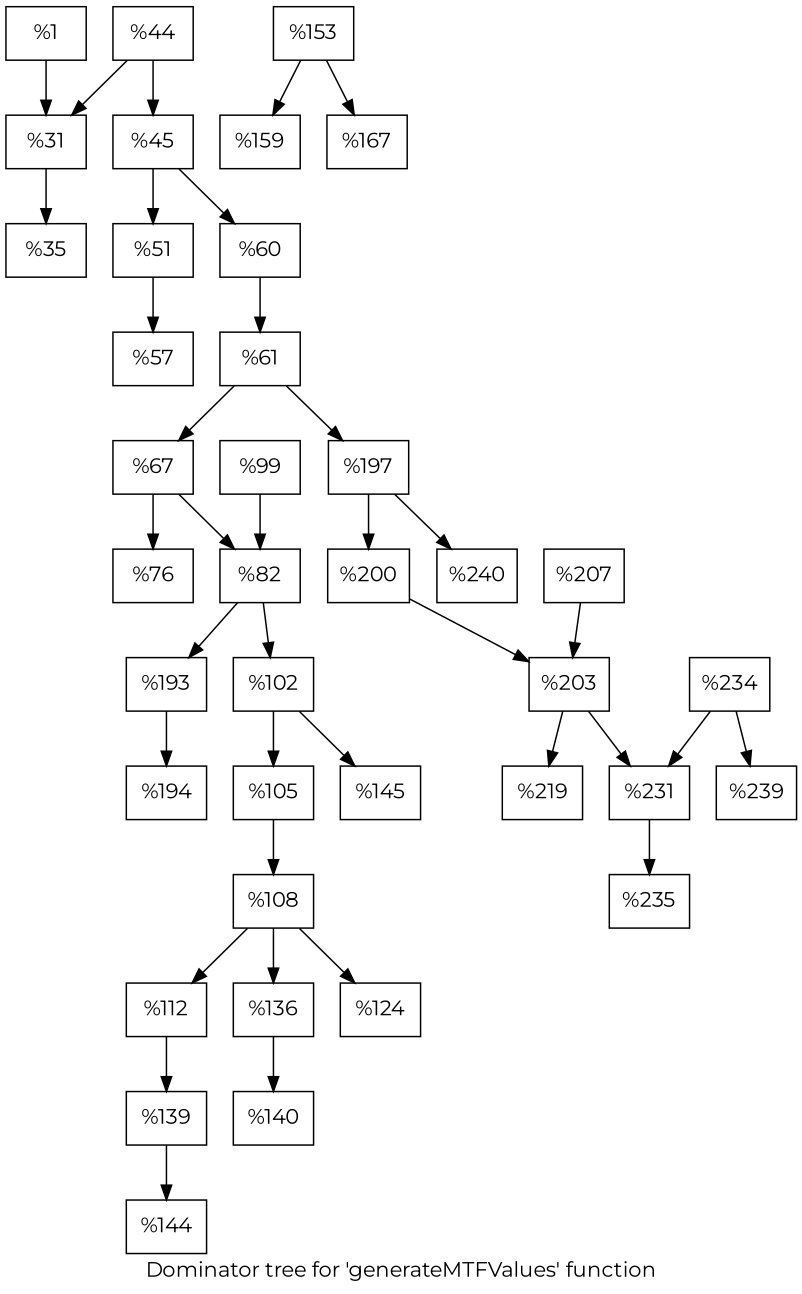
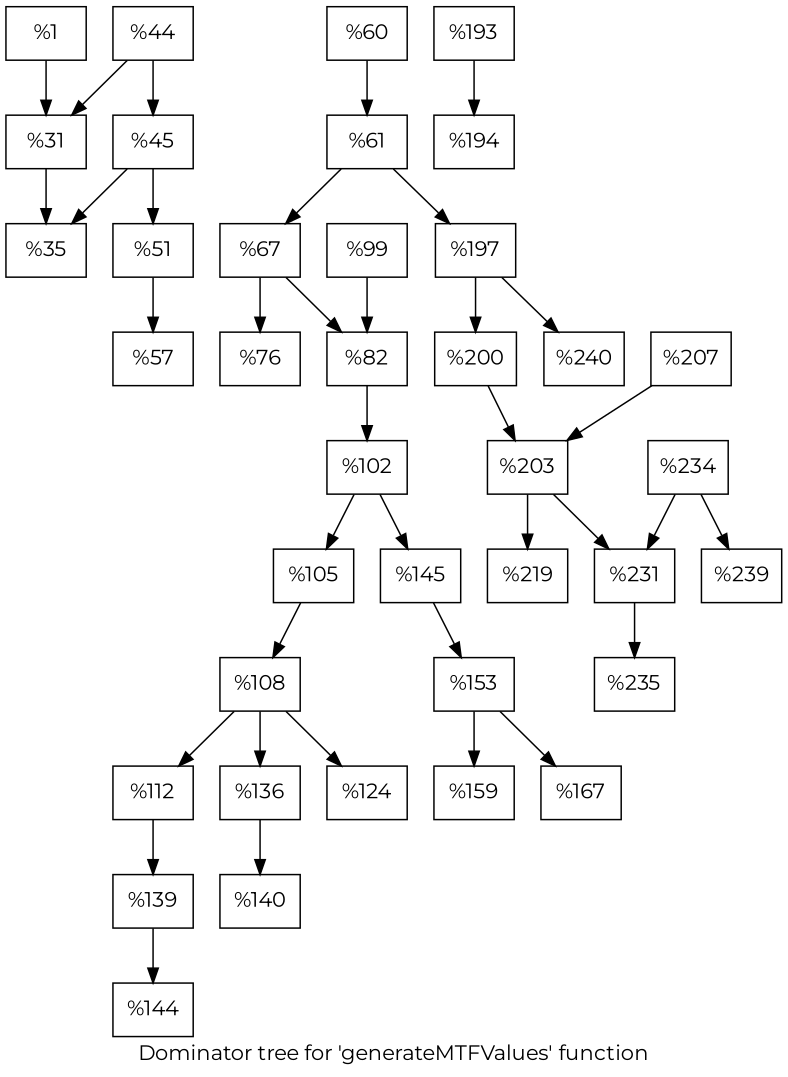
  digraph {
    fontname=Montserrat
    label="Dominator tree for 'generateMTFValues' function"
    node [fontname=Montserrat shape=record]
    edge [fontname=Montserrat]
    n1 [label="{%1}"]
    n2 [label="{%31}"]
    n3 [label="{%35}"]
    n4 [label="{%44}"]
    n5 [label="{%45}"]
    n6 [label="{%51}"]
    n7 [label="{%60}"]
    n8 [label="{%57}"]
    n9 [label="{%61}"]
    n10 [label="{%67}"]
    n11 [label="{%197}"]
    n12 [label="{%76}"]
    n13 [label="{%82}"]
    n14 [label="{%200}"]
    n15 [label="{%240}"]
    n16 [label="{%193}"]
    n17 [label="{%102}"]
    n18 [label="{%203}"]
    n19 [label="{%99}"]
    n20 [label="{%194}"]
    n21 [label="{%105}"]
    n22 [label="{%145}"]
    n23 [label="{%108}"]
    n24 [label="{%153}"]
    n25 [label="{%112}"]
    n26 [label="{%136}"]
    n27 [label="{%124}"]
    n28 [label="{%159}"]
    n29 [label="{%167}"]
    n30 [label="{%139}"]
    n31 [label="{%140}"]
    n32 [label="{%144}"]
    n33 [label="{%231}"]
    n34 [label="{%219}"]
    n35 [label="{%207}"]
    n36 [label="{%235}"]
    n37 [label="{%234}"]
    n38 [label="{%239}"]
    n1 -> n2
    n2 -> n3
    n4 -> n2
    n4 -> n5
    n5 -> n6
-   n5 -> n7
+   n5 -> n3
    n6 -> n8
    n7 -> n9
    n9 -> n10
    n9 -> n11
    n10 -> n12
    n10 -> n13
    n11 -> n14
    n11 -> n15
-   n13 -> n16
    n13 -> n17
    n14 -> n18
    n16 -> n20
    n17 -> n21
    n17 -> n22
    n18 -> n33
    n18 -> n34
    n19 -> n13
    n21 -> n23
+   n22 -> n24
    n23 -> n25
    n23 -> n26
    n23 -> n27
    n24 -> n28
    n24 -> n29
    n25 -> n30
    n26 -> n31
    n30 -> n32
    n33 -> n36
    n35 -> n18
    n37 -> n33
    n37 -> n38
  }
